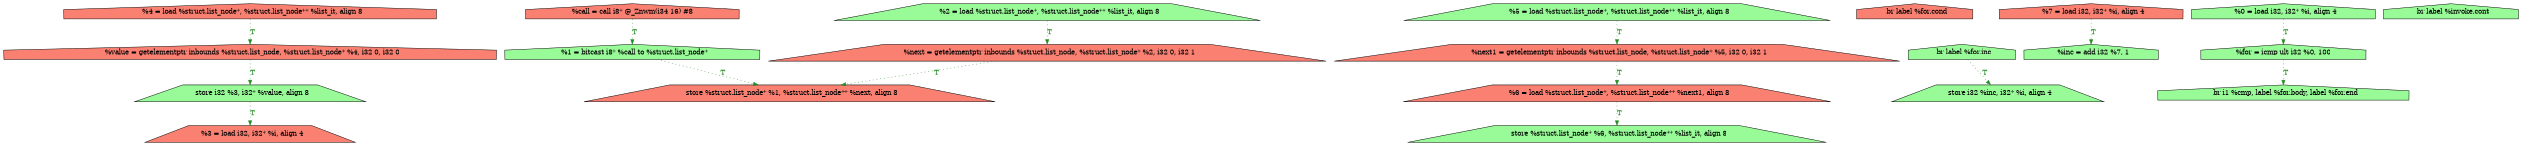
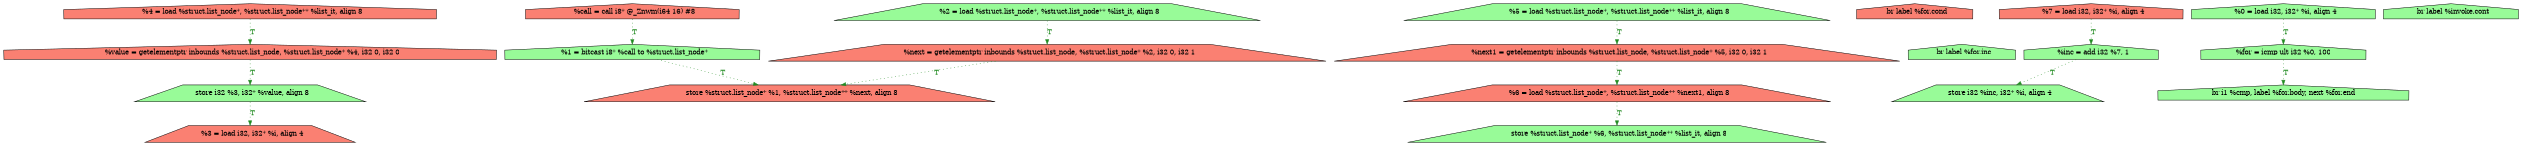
  digraph {
    node [fillcolor=palegreen shape=house style=filled]
    edge [color=forestgreen fontcolor=forestgreen style=dotted]
    n1 [fillcolor=salmon label="  %3 = load i32, i32* %i, align 4" shape=trapezium]
    n2 [label="  store i32 %3, i32* %value, align 8" shape=trapezium]
    n3 [fillcolor=salmon label="  store %struct.list_node* %1, %struct.list_node** %next, align 8" shape=trapezium]
    n4 [label="  %1 = bitcast i8* %call to %struct.list_node*"]
    n5 [label="  %5 = load %struct.list_node*, %struct.list_node** %list_it, align 8" shape=trapezium]
    n6 [fillcolor=salmon label="  %next1 = getelementptr inbounds %struct.list_node, %struct.list_node* %5, i32 0, i32 1" shape=trapezium]
    n7 [fillcolor=salmon label="  %6 = load %struct.list_node*, %struct.list_node** %next1, align 8" shape=trapezium]
    n8 [label="  %2 = load %struct.list_node*, %struct.list_node** %list_it, align 8" shape=trapezium]
    n9 [fillcolor=salmon label="  %next = getelementptr inbounds %struct.list_node, %struct.list_node* %2, i32 0, i32 1" shape=trapezium]
    n10 [label="  store %struct.list_node* %6, %struct.list_node** %list_it, align 8" shape=trapezium]
-   n11 [fillcolor=salmon label="%call = call i8* @_Znwm(i34 16) #8"]
+   n11 [fillcolor=salmon label="  %call = call i8* @_Znwm(i64 16) #8"]
    n12 [fillcolor=salmon label="  br label %for.cond"]
    n13 [label="  %inc = add i32 %7, 1"]
    n14 [label="  store i32 %inc, i32* %i, align 4" shape=trapezium]
    n15 [fillcolor=salmon label="  %4 = load %struct.list_node*, %struct.list_node** %list_it, align 8"]
    n16 [fillcolor=salmon label="  %value = getelementptr inbounds %struct.list_node, %struct.list_node* %4, i32 0, i32 0"]
    n17 [label="  br label %for.inc"]
    n18 [label="  %0 = load i32, i32* %i, align 4"]
    n19 [label="%for = icmp ult i32 %0, 100"]
-   n20 [label="  br i1 %cmp, label %for.body, label %for.end"]
+   n20 [label="br i1 %cmp, label %for.body, next %for.end"]
    n21 [fillcolor=salmon label="  %7 = load i32, i32* %i, align 4"]
    n22 [label="  br label %invoke.cont"]
    n2 -> n1 [label=T]
    n4 -> n3 [label=T]
    n5 -> n6 [label=T]
    n6 -> n7 [label=T]
    n7 -> n10 [label=T]
    n8 -> n9 [label=T]
    n9 -> n3 [label=T]
    n11 -> n4 [label=T]
-   n17 -> n14 [label=T]
+   n13 -> n14 [label=T]
    n15 -> n16 [label=T]
    n16 -> n2 [label=T]
    n18 -> n19 [label=T]
    n19 -> n20 [label=T]
    n21 -> n13 [label=T]
  }
